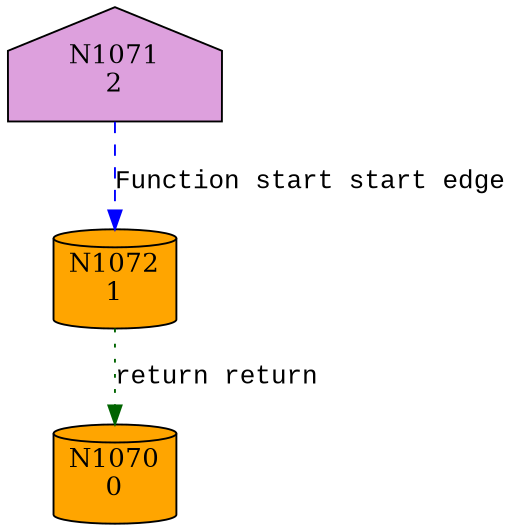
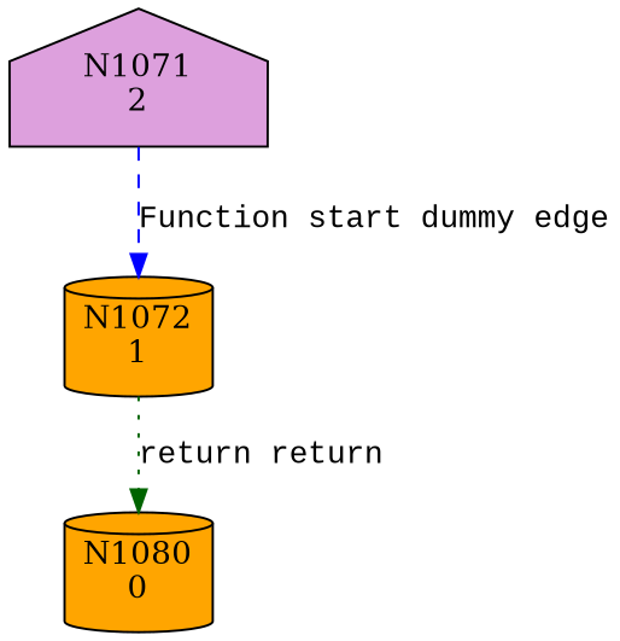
  digraph {
    node [fillcolor=orange shape=cylinder style=filled]
    edge [fontname="Courier New"]
    n1 [fillcolor=plum label="N1071\n2" shape=house]
    n2 [label="N1072\n1"]
-   n3 [label="N1070\n0"]
-   n1 -> n2 [color=blue label="Function start start edge" style=dashed]
+   n3 [label="N1080\n0"]
+   n1 -> n2 [color=blue label="Function start dummy edge" style=dashed]
    n2 -> n3 [color=darkgreen label="return return" style=dotted]
  }
